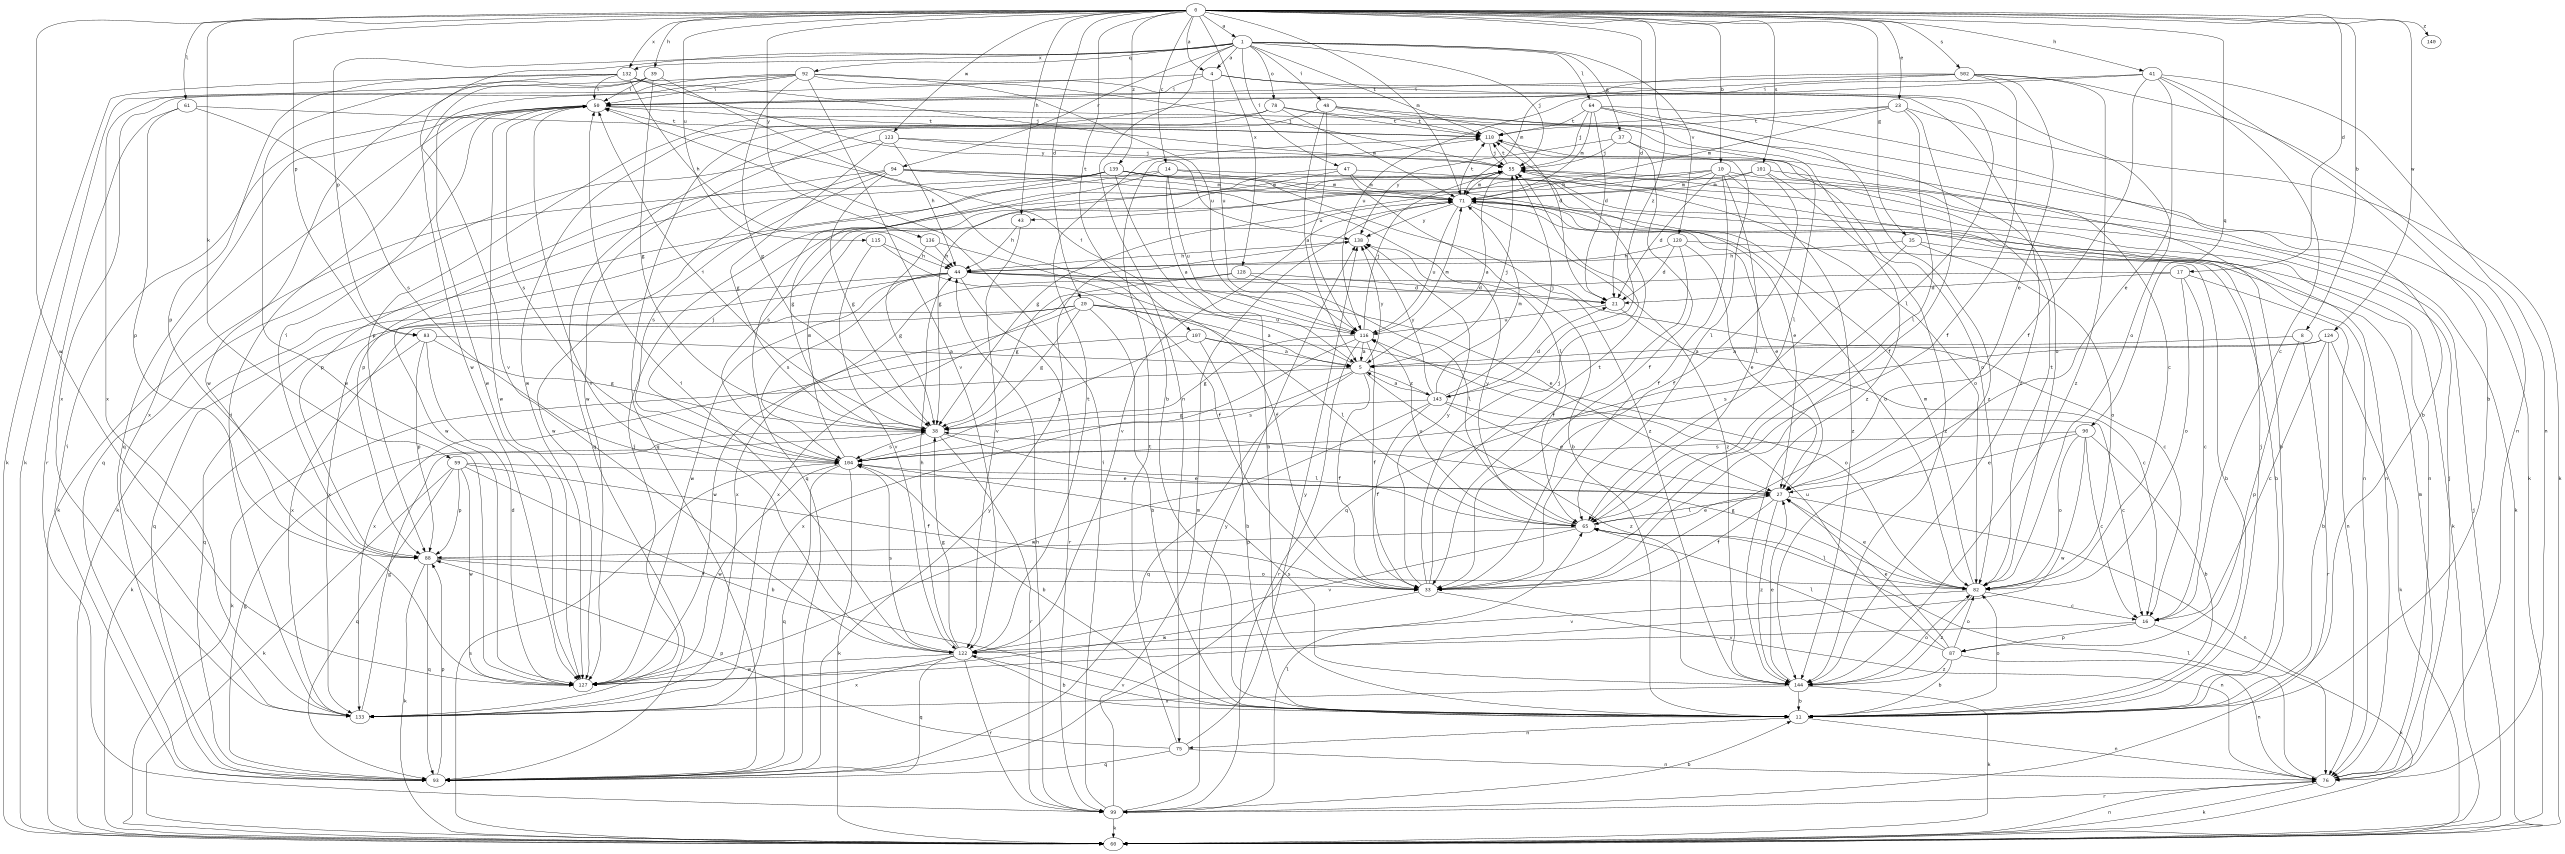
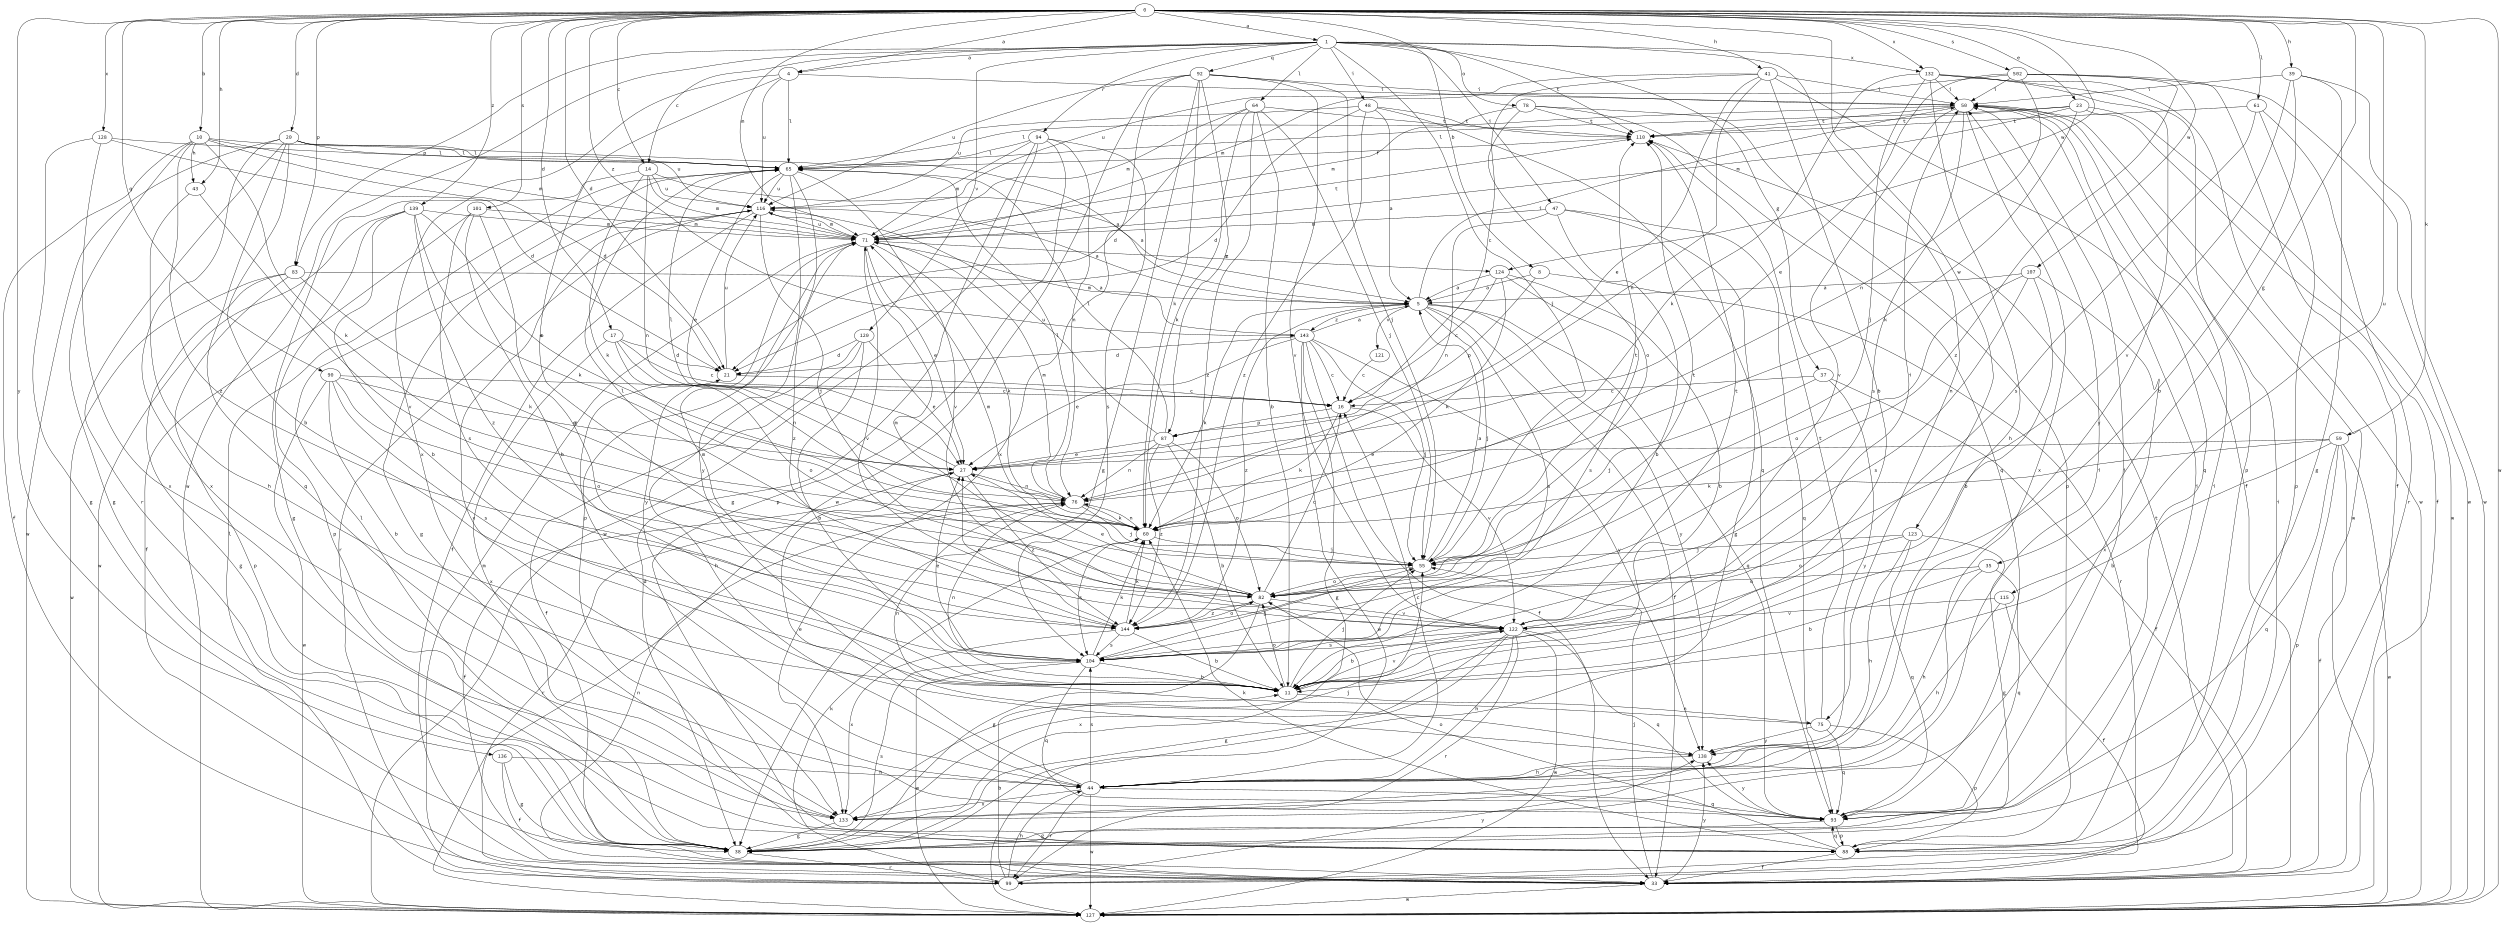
  strict digraph {
    fontname="Source Code Pro"
    node [fontname="Source Code Pro"]
    edge [fontname="Source Code Pro"]
    0
    1
    4
    8
    10
    14
    17
    20
    21
    23
    35
    39
    41
    43
    59
    61
    71
    83
    90
    101
    n21 [label=502]
    107
    115
    123
    124
    127
    128
    132
    136
    139
-   140
    143
    37
    47
    48
    55
    64
    75
    78
    92
    94
    110
    120
    50
    65
    82
    116
    133
    5
    87
    99
    33
    60
    144
    38
    76
    16
    93
    11
    44
    122
    27
    88
    104
    138
+   121
    0 -> 1 [label=a]
    0 -> 4 [label=a]
    0 -> 8 [label=b]
    0 -> 10 [label=b]
    0 -> 14 [label=c]
    0 -> 17 [label=d]
    0 -> 20 [label=d]
    0 -> 21 [label=d]
    0 -> 23 [label=e]
    0 -> 35 [label=g]
    0 -> 39 [label=h]
    0 -> 41 [label=h]
    0 -> 43 [label=h]
    0 -> 59 [label=k]
    0 -> 61 [label=l]
    0 -> 71 [label=m]
    0 -> 83 [label=p]
    0 -> 90 [label=q]
    0 -> 101 [label=s]
    0 -> n21 [label=s]
-   0 -> 107 [label=t]
+   0 -> 107 [label=w]
    0 -> 115 [label=u]
    0 -> 123 [label=w]
    0 -> 124 [label=w]
    0 -> 127 [label=w]
    0 -> 128 [label=x]
    0 -> 132 [label=x]
    0 -> 136 [label=y]
    0 -> 139 [label=z]
-   0 -> 140 [label=z]
    0 -> 143 [label=z]
    1 -> 4 [label=a]
+   1 -> 14 [label=c]
    1 -> 83 [label=p]
    1 -> 127 [label=w]
    1 -> 132 [label=x]
    1 -> 37 [label=g]
    1 -> 47 [label=i]
    1 -> 48 [label=i]
    1 -> 55 [label=j]
    1 -> 64 [label=l]
    1 -> 75 [label=n]
    1 -> 78 [label=o]
    1 -> 92 [label=q]
    1 -> 94 [label=r]
    1 -> 110 [label=t]
    1 -> 120 [label=v]
    4 -> 50 [label=i]
    4 -> 65 [label=l]
    4 -> 82 [label=o]
    4 -> 116 [label=u]
    4 -> 133 [label=x]
    8 -> 5 [label=a]
    8 -> 87 [label=p]
    8 -> 99 [label=r]
    10 -> 21 [label=d]
    10 -> 43 [label=h]
    10 -> 71 [label=m]
    10 -> 65 [label=l]
    10 -> 33 [label=f]
    10 -> 60 [label=k]
    10 -> 144 [label=z]
    10 -> 38 [label=g]
    14 -> 71 [label=m]
    14 -> 116 [label=u]
    14 -> 5 [label=a]
    14 -> 60 [label=k]
    14 -> 38 [label=g]
    14 -> 76 [label=n]
    17 -> 21 [label=d]
    17 -> 82 [label=o]
    17 -> 133 [label=x]
    17 -> 76 [label=n]
    17 -> 16 [label=c]
    20 -> 127 [label=w]
    20 -> 65 [label=l]
    20 -> 116 [label=u]
    20 -> 133 [label=x]
    20 -> 5 [label=a]
-   20 -> 38 [label=g]
+   20 -> 38 [label=r]
    20 -> 93 [label=q]
    20 -> 11 [label=b]
    21 -> 116 [label=u]
    21 -> 16 [label=c]
    23 -> 71 [label=m]
    23 -> 127 [label=w]
    23 -> 110 [label=t]
    23 -> 65 [label=l]
    23 -> 33 [label=f]
    23 -> 60 [label=k]
    35 -> 82 [label=o]
    35 -> 93 [label=q]
    35 -> 11 [label=b]
    35 -> 44 [label=h]
    39 -> 127 [label=w]
    39 -> 50 [label=i]
    39 -> 38 [label=g]
    39 -> 11 [label=b]
    39 -> 122 [label=v]
    41 -> 50 [label=i]
    41 -> 116 [label=u]
    41 -> 33 [label=f]
    41 -> 76 [label=n]
    41 -> 16 [label=c]
    41 -> 11 [label=b]
    41 -> 27 [label=e]
    43 -> 44 [label=h]
    43 -> 122 [label=v]
    59 -> 127 [label=w]
    59 -> 33 [label=f]
    59 -> 60 [label=k]
    59 -> 93 [label=q]
    59 -> 11 [label=b]
    59 -> 27 [label=e]
    59 -> 88 [label=p]
    61 -> 110 [label=t]
    61 -> 99 [label=r]
    61 -> 88 [label=p]
    61 -> 104 [label=s]
    71 -> 110 [label=t]
-   71 -> 82 [label=o]
+   71 -> 124 [label=o]
    71 -> 116 [label=u]
    71 -> 60 [label=k]
    71 -> 144 [label=z]
    71 -> 122 [label=v]
    71 -> 27 [label=e]
    71 -> 138 [label=y]
-   83 -> 127 [label=d]
+   83 -> 127 [label=w]
    83 -> 5 [label=a]
    83 -> 60 [label=k]
    83 -> 38 [label=g]
    83 -> 88 [label=p]
    90 -> 127 [label=w]
    90 -> 82 [label=o]
    90 -> 16 [label=c]
    90 -> 11 [label=b]
    90 -> 27 [label=e]
    90 -> 104 [label=s]
    101 -> 71 [label=m]
    101 -> 33 [label=f]
    101 -> 144 [label=z]
    101 -> 11 [label=b]
    101 -> 104 [label=s]
    n21 -> 71 [label=m]
    n21 -> 127 [label=w]
    n21 -> 50 [label=i]
    n21 -> 33 [label=f]
    n21 -> 144 [label=z]
    n21 -> 76 [label=n]
    n21 -> 27 [label=e]
    107 -> 82 [label=o]
    107 -> 133 [label=x]
    107 -> 5 [label=a]
    107 -> 11 [label=b]
    107 -> 104 [label=s]
    115 -> 33 [label=f]
    115 -> 44 [label=h]
    115 -> 122 [label=v]
    123 -> 55 [label=j]
    123 -> 82 [label=o]
    123 -> 38 [label=g]
    123 -> 93 [label=q]
    123 -> 44 [label=h]
    124 -> 5 [label=a]
    124 -> 60 [label=k]
    124 -> 16 [label=c]
    124 -> 11 [label=b]
    124 -> 104 [label=s]
    128 -> 21 [label=d]
    128 -> 65 [label=l]
    128 -> 133 [label=x]
    128 -> 38 [label=g]
    132 -> 127 [label=w]
    132 -> 55 [label=j]
    132 -> 50 [label=i]
    132 -> 60 [label=k]
    132 -> 44 [label=h]
    132 -> 88 [label=p]
    132 -> 138 [label=y]
    136 -> 33 [label=f]
    136 -> 38 [label=g]
    136 -> 44 [label=h]
    139 -> 71 [label=m]
    139 -> 127 [label=w]
    139 -> 60 [label=k]
    139 -> 144 [label=z]
    139 -> 11 [label=b]
    139 -> 27 [label=e]
    139 -> 88 [label=p]
    143 -> 21 [label=d]
    143 -> 71 [label=m]
    143 -> 127 [label=w]
    143 -> 55 [label=j]
    143 -> 5 [label=a]
    143 -> 33 [label=f]
    143 -> 38 [label=g]
    143 -> 16 [label=c]
    143 -> 27 [label=e]
    143 -> 138 [label=y]
    37 -> 55 [label=j]
    37 -> 33 [label=f]
-   37 -> 82 [label=c]
+   37 -> 16 [label=c]
    37 -> 138 [label=y]
    47 -> 71 [label=m]
    47 -> 38 [label=g]
    47 -> 76 [label=n]
    47 -> 93 [label=q]
    47 -> 11 [label=b]
    48 -> 21 [label=d]
    48 -> 110 [label=t]
    48 -> 116 [label=u]
    48 -> 5 [label=a]
    48 -> 144 [label=z]
    48 -> 93 [label=q]
    55 -> 71 [label=m]
    55 -> 110 [label=t]
    55 -> 82 [label=o]
    55 -> 5 [label=a]
    64 -> 21 [label=d]
    64 -> 71 [label=m]
    64 -> 55 [label=j]
    64 -> 110 [label=t]
    64 -> 60 [label=k]
    64 -> 144 [label=z]
    64 -> 11 [label=b]
    75 -> 110 [label=t]
    75 -> 76 [label=n]
    75 -> 93 [label=q]
    75 -> 88 [label=p]
    75 -> 138 [label=y]
    78 -> 71 [label=m]
    78 -> 110 [label=t]
    78 -> 82 [label=o]
    78 -> 93 [label=q]
    78 -> 88 [label=p]
    92 -> 127 [label=w]
    92 -> 55 [label=j]
    92 -> 50 [label=i]
    92 -> 116 [label=u]
    92 -> 133 [label=x]
    92 -> 60 [label=k]
-   92 -> 144 [label=z]
+   92 -> 87 [label=z]
    92 -> 38 [label=g]
    92 -> 122 [label=v]
    94 -> 71 [label=m]
    94 -> 127 [label=w]
    94 -> 65 [label=l]
    94 -> 38 [label=g]
    94 -> 76 [label=n]
    94 -> 88 [label=p]
    94 -> 104 [label=s]
-   110 -> 55 [label=j]
-   110 -> 65 [label=l]
+   110 -> 65 [label=f]
    120 -> 21 [label=d]
    120 -> 33 [label=f]
    120 -> 11 [label=b]
    120 -> 44 [label=h]
    120 -> 27 [label=e]
    50 -> 127 [label=w]
    50 -> 110 [label=t]
    50 -> 65 [label=l]
    50 -> 133 [label=x]
    50 -> 93 [label=q]
    50 -> 122 [label=v]
    50 -> 104 [label=s]
    65 -> 116 [label=u]
    65 -> 122 [label=v]
    65 -> 27 [label=e]
    65 -> 88 [label=p]
    65 -> 138 [label=y]
    82 -> 71 [label=m]
    82 -> 110 [label=t]
    82 -> 65 [label=l]
    82 -> 144 [label=z]
    82 -> 38 [label=g]
    82 -> 16 [label=c]
    82 -> 122 [label=v]
    82 -> 27 [label=e]
    116 -> 71 [label=m]
    116 -> 55 [label=j]
    116 -> 133 [label=x]
    116 -> 5 [label=a]
-   116 -> 99 [label=r]
+   99 -> 116 [label=r]
    116 -> 33 [label=f]
    116 -> 38 [label=g]
    133 -> 55 [label=j]
    133 -> 50 [label=i]
    133 -> 38 [label=g]
    5 -> 143 [label=z]
    5 -> 55 [label=j]
    5 -> 50 [label=i]
    5 -> 33 [label=f]
    5 -> 60 [label=k]
    5 -> 144 [label=z]
    5 -> 93 [label=q]
    5 -> 104 [label=s]
    5 -> 138 [label=y]
+   5 -> 121 [label=v]
    87 -> 65 [label=l]
    87 -> 82 [label=o]
    87 -> 116 [label=u]
    87 -> 144 [label=z]
    87 -> 76 [label=n]
    87 -> 11 [label=b]
    87 -> 27 [label=e]
    99 -> 71 [label=m]
    99 -> 50 [label=i]
    99 -> 65 [label=l]
    99 -> 60 [label=k]
    99 -> 11 [label=b]
    99 -> 44 [label=h]
    99 -> 138 [label=y]
    33 -> 127 [label=w]
    33 -> 55 [label=j]
    33 -> 110 [label=t]
    33 -> 76 [label=n]
    33 -> 138 [label=y]
    60 -> 55 [label=j]
    60 -> 76 [label=n]
    60 -> 104 [label=s]
    144 -> 82 [label=o]
    144 -> 133 [label=x]
    144 -> 60 [label=k]
    144 -> 11 [label=b]
    144 -> 27 [label=e]
    144 -> 104 [label=s]
    38 -> 50 [label=i]
    38 -> 65 [label=l]
    38 -> 99 [label=r]
    38 -> 104 [label=s]
    76 -> 71 [label=m]
    76 -> 55 [label=j]
    76 -> 65 [label=l]
    76 -> 99 [label=r]
    76 -> 60 [label=k]
    16 -> 87 [label=p]
    16 -> 60 [label=k]
    16 -> 122 [label=v]
    93 -> 50 [label=i]
    93 -> 38 [label=g]
    93 -> 88 [label=p]
    93 -> 138 [label=y]
    11 -> 55 [label=j]
    11 -> 75 [label=n]
    11 -> 82 [label=o]
    11 -> 76 [label=n]
    11 -> 122 [label=v]
    44 -> 21 [label=d]
    44 -> 127 [label=w]
    44 -> 133 [label=x]
    44 -> 99 [label=r]
    44 -> 16 [label=c]
    44 -> 93 [label=q]
    44 -> 27 [label=e]
    44 -> 104 [label=s]
    122 -> 127 [label=w]
    122 -> 110 [label=t]
    122 -> 50 [label=i]
    122 -> 133 [label=x]
    122 -> 99 [label=r]
    122 -> 38 [label=g]
    122 -> 93 [label=q]
    122 -> 11 [label=b]
    122 -> 44 [label=h]
    122 -> 104 [label=s]
    27 -> 65 [label=l]
    27 -> 33 [label=f]
    27 -> 144 [label=z]
    27 -> 76 [label=n]
    88 -> 50 [label=i]
    88 -> 82 [label=o]
    88 -> 33 [label=f]
    88 -> 60 [label=k]
    88 -> 93 [label=q]
    104 -> 71 [label=m]
    104 -> 127 [label=w]
    104 -> 55 [label=j]
    104 -> 60 [label=k]
    104 -> 93 [label=q]
    104 -> 11 [label=b]
    104 -> 27 [label=e]
    138 -> 44 [label=h]
+   121 -> 16 [label=c]
  }
